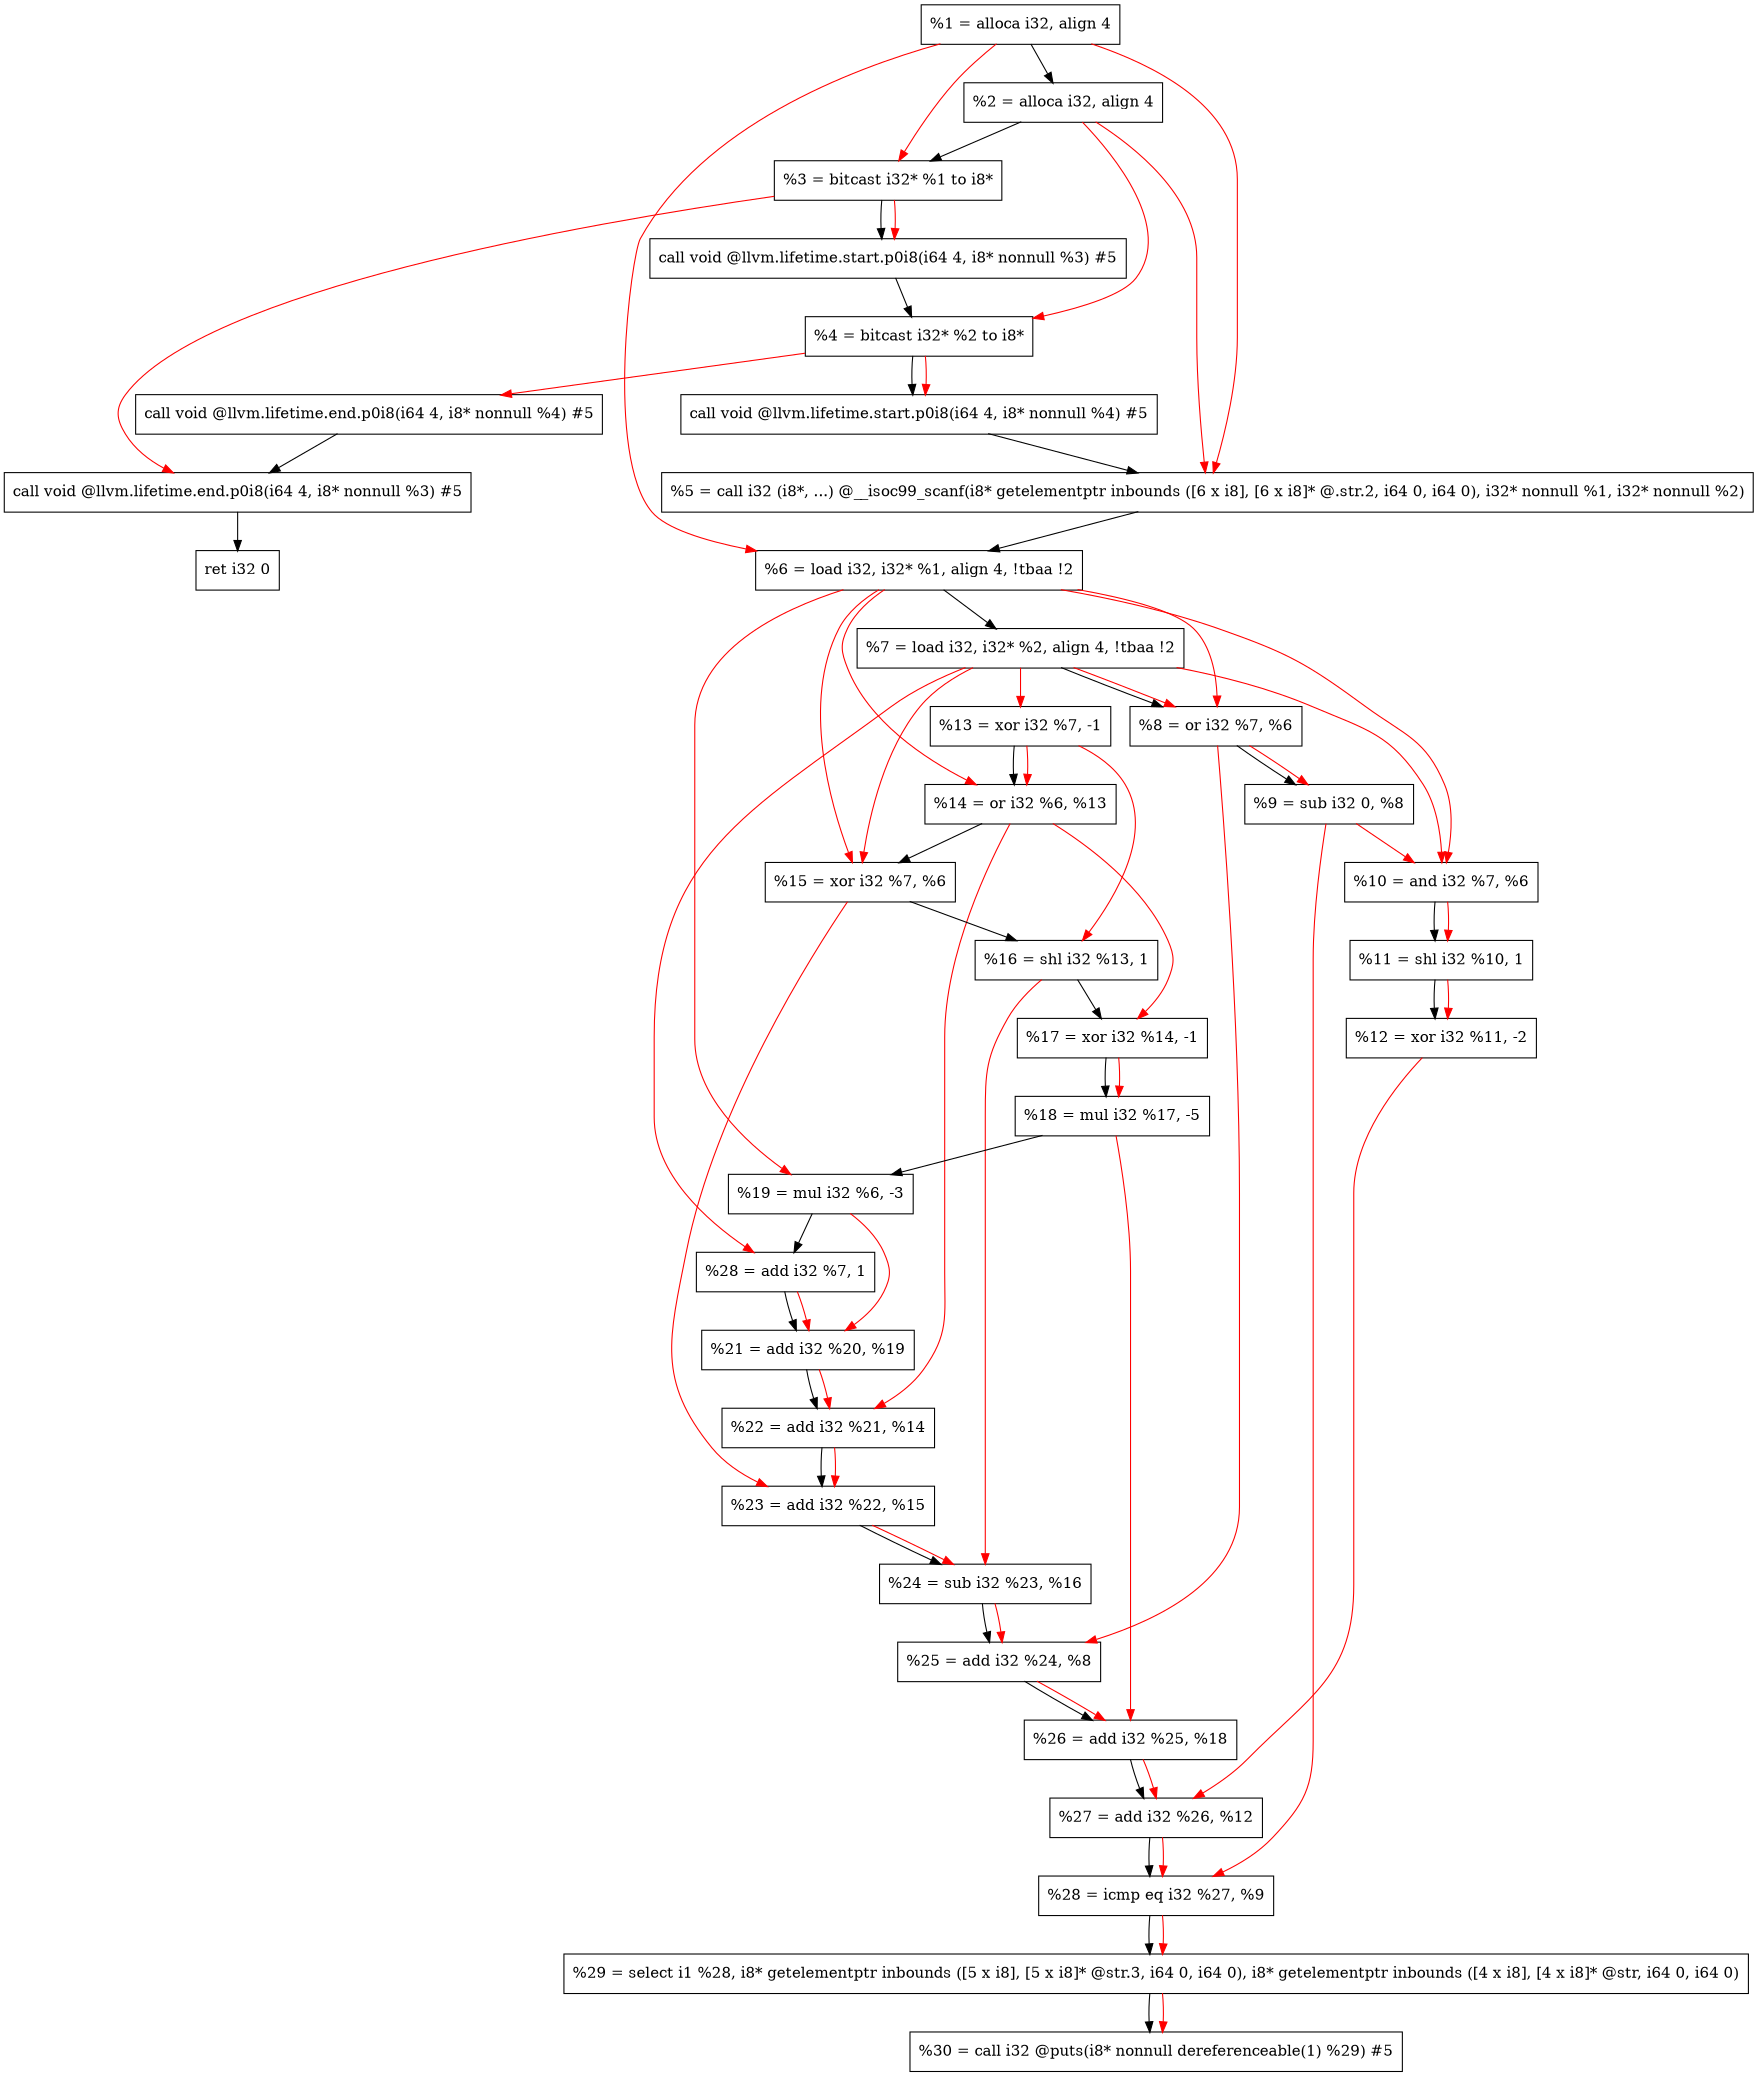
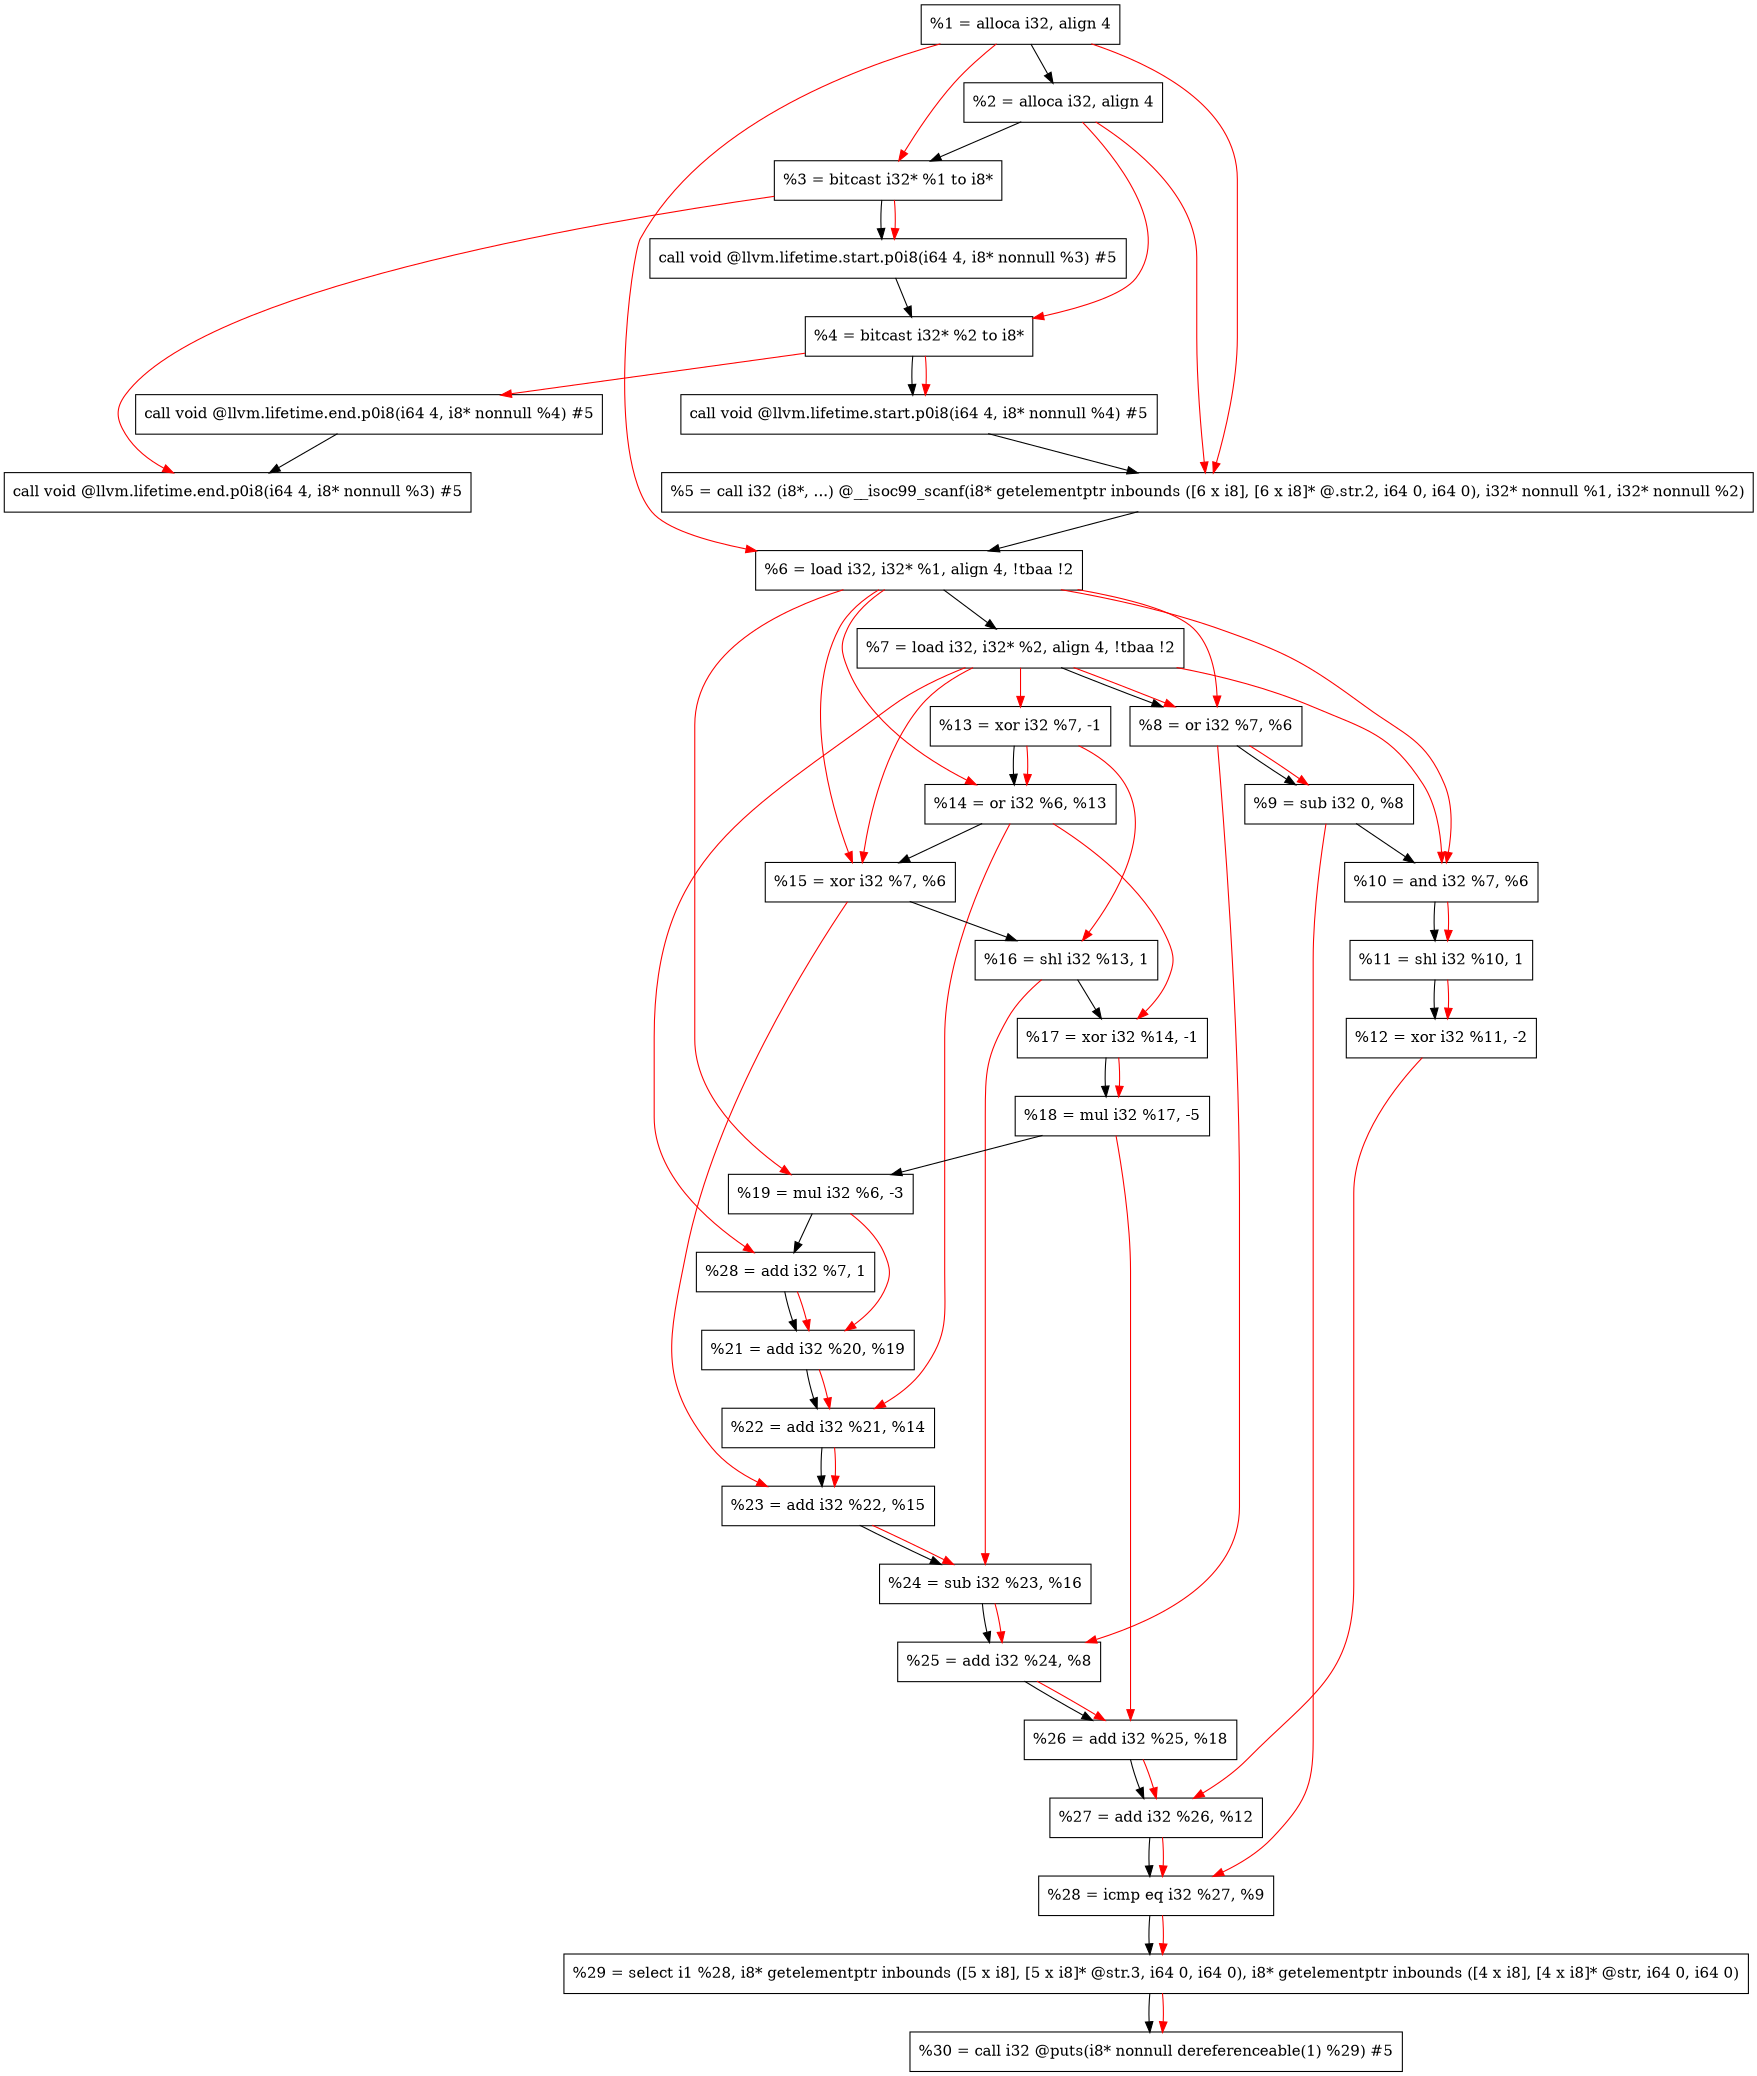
  digraph {
    node [shape=record]
    edge [color=red]
    n1 [label="  %1 = alloca i32, align 4"]
    n2 [label="  %2 = alloca i32, align 4"]
    n3 [label="  %3 = bitcast i32* %1 to i8*"]
    n4 [label="  %5 = call i32 (i8*, ...) @__isoc99_scanf(i8* getelementptr inbounds ([6 x i8], [6 x i8]* @.str.2, i64 0, i64 0), i32* nonnull %1, i32* nonnull %2)"]
    n5 [label="  %6 = load i32, i32* %1, align 4, !tbaa !2"]
    n6 [label="  %4 = bitcast i32* %2 to i8*"]
    n7 [label="  call void @llvm.lifetime.start.p0i8(i64 4, i8* nonnull %3) #5"]
    n8 [label="  call void @llvm.lifetime.end.p0i8(i64 4, i8* nonnull %3) #5"]
    n9 [label="  %7 = load i32, i32* %2, align 4, !tbaa !2"]
    n10 [label="  %8 = or i32 %7, %6"]
    n11 [label="  %10 = and i32 %7, %6"]
    n12 [label="  %14 = or i32 %6, %13"]
    n13 [label="  %15 = xor i32 %7, %6"]
    n14 [label="  %19 = mul i32 %6, -3"]
    n15 [label="  call void @llvm.lifetime.start.p0i8(i64 4, i8* nonnull %4) #5"]
    n16 [label="  call void @llvm.lifetime.end.p0i8(i64 4, i8* nonnull %4) #5"]
    n17 [label="  %13 = xor i32 %7, -1"]
    n18 [label="%28 = add i32 %7, 1"]
-   n19 [label="  ret i32 0"]
    n20 [label="  %9 = sub i32 0, %8"]
    n21 [label="  %25 = add i32 %24, %8"]
    n22 [label="  %11 = shl i32 %10, 1"]
    n23 [label="  %17 = xor i32 %14, -1"]
    n24 [label="  %22 = add i32 %21, %14"]
    n25 [label="  %16 = shl i32 %13, 1"]
    n26 [label="  %23 = add i32 %22, %15"]
    n27 [label="  %21 = add i32 %20, %19"]
    n28 [label="  %28 = icmp eq i32 %27, %9"]
    n29 [label="  %26 = add i32 %25, %18"]
    n30 [label="  %29 = select i1 %28, i8* getelementptr inbounds ([5 x i8], [5 x i8]* @str.3, i64 0, i64 0), i8* getelementptr inbounds ([4 x i8], [4 x i8]* @str, i64 0, i64 0)"]
    n31 [label="  %12 = xor i32 %11, -2"]
    n32 [label="  %27 = add i32 %26, %12"]
    n33 [label="  %24 = sub i32 %23, %16"]
    n34 [label="  %18 = mul i32 %17, -5"]
    n35 [label="  %30 = call i32 @puts(i8* nonnull dereferenceable(1) %29) #5"]
    n1 -> n2 [color=""]
    n1 -> n3
    n1 -> n4
    n1 -> n5
    n2 -> n3 [color=""]
    n2 -> n4
    n2 -> n6
    n3 -> n7 [color=""]
    n3 -> n7
    n3 -> n8
    n4 -> n5 [color=""]
    n5 -> n9 [color=""]
    n5 -> n10
    n5 -> n11
    n5 -> n12
    n5 -> n13
    n5 -> n14
    n6 -> n15 [color=""]
    n6 -> n15
    n6 -> n16
    n7 -> n6 [color=""]
-   n8 -> n19 [color=""]
    n9 -> n10 [color=""]
    n9 -> n10
    n9 -> n11
    n9 -> n13
    n9 -> n17
    n9 -> n18
    n10 -> n20 [color=""]
    n10 -> n20
    n10 -> n21
    n11 -> n22 [color=""]
    n11 -> n22
    n12 -> n13 [color=""]
    n12 -> n23
    n12 -> n24
    n13 -> n25 [color=""]
    n13 -> n26
    n14 -> n18 [color=""]
    n14 -> n27
    n15 -> n4 [color=""]
    n16 -> n8 [color=""]
    n17 -> n12 [color=""]
    n17 -> n12
    n17 -> n25
    n18 -> n27 [color=""]
    n18 -> n27
-   n20 -> n11
+   n20 -> n11 [color=""]
    n20 -> n28
    n21 -> n29 [color=""]
    n21 -> n29
    n22 -> n31 [color=""]
    n22 -> n31
    n23 -> n34 [color=""]
    n23 -> n34
    n24 -> n26 [color=""]
    n24 -> n26
    n25 -> n23 [color=""]
    n25 -> n33
    n26 -> n33 [color=""]
    n26 -> n33
    n27 -> n24 [color=""]
    n27 -> n24
    n28 -> n30 [color=""]
    n28 -> n30
    n29 -> n32 [color=""]
    n29 -> n32
    n30 -> n35 [color=""]
    n30 -> n35
    n31 -> n32
    n32 -> n28 [color=""]
    n32 -> n28
    n33 -> n21 [color=""]
    n33 -> n21
    n34 -> n14 [color=""]
    n34 -> n29
  }
